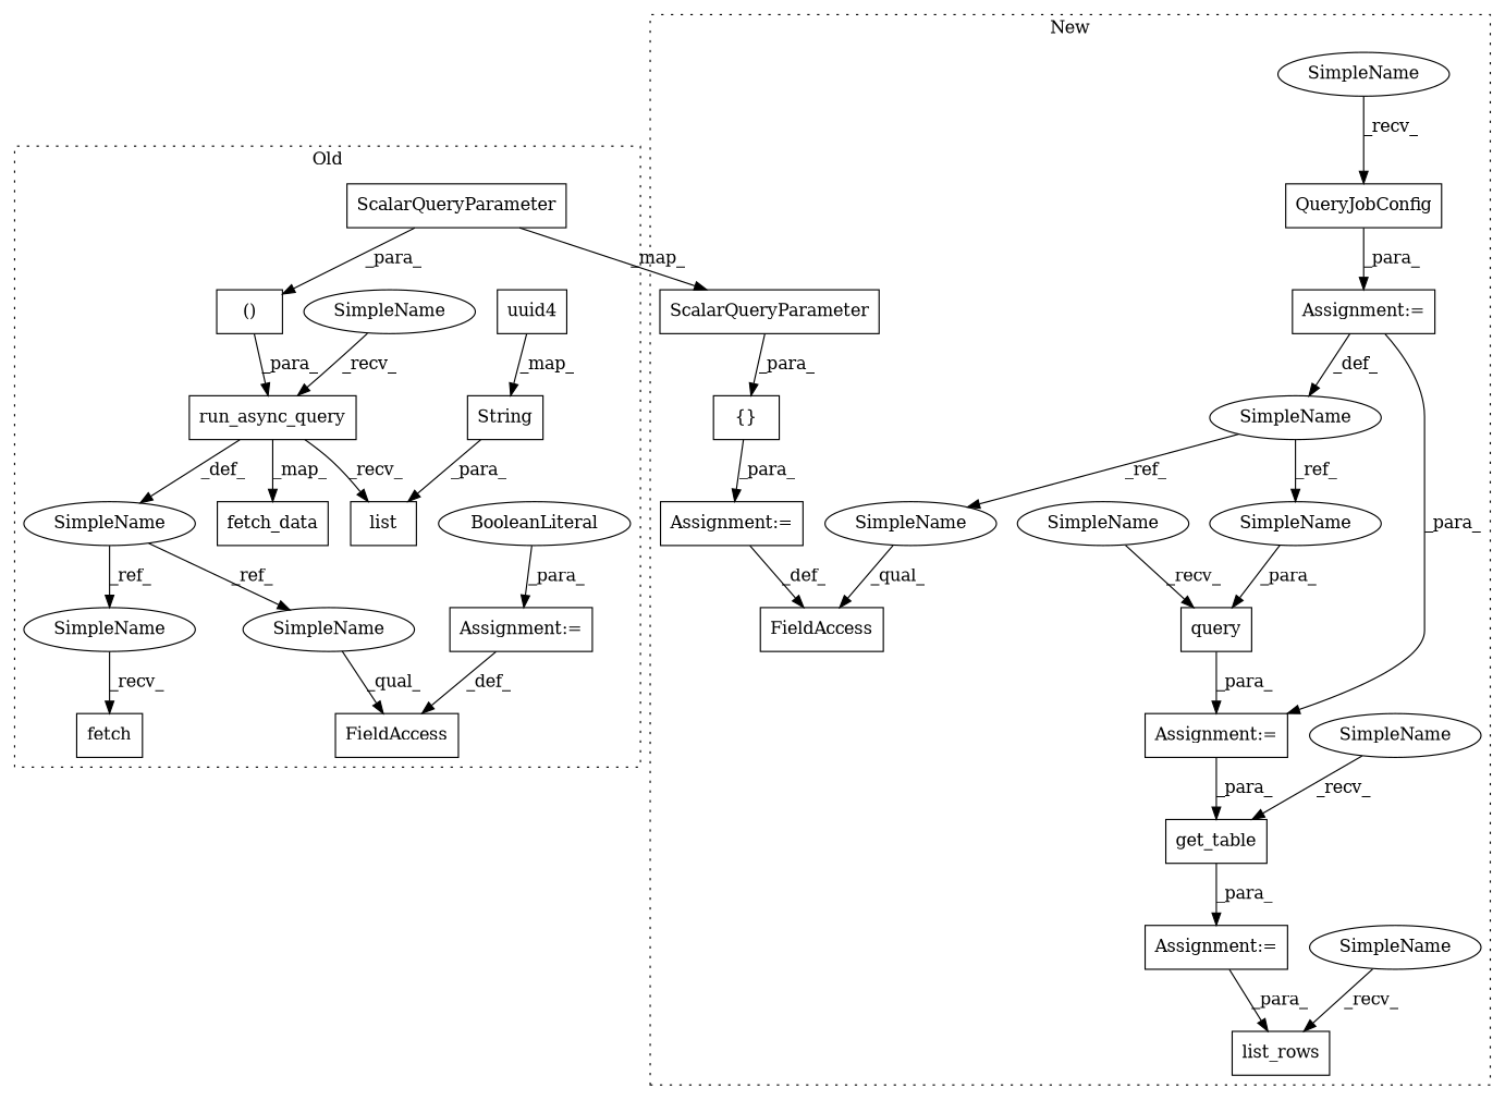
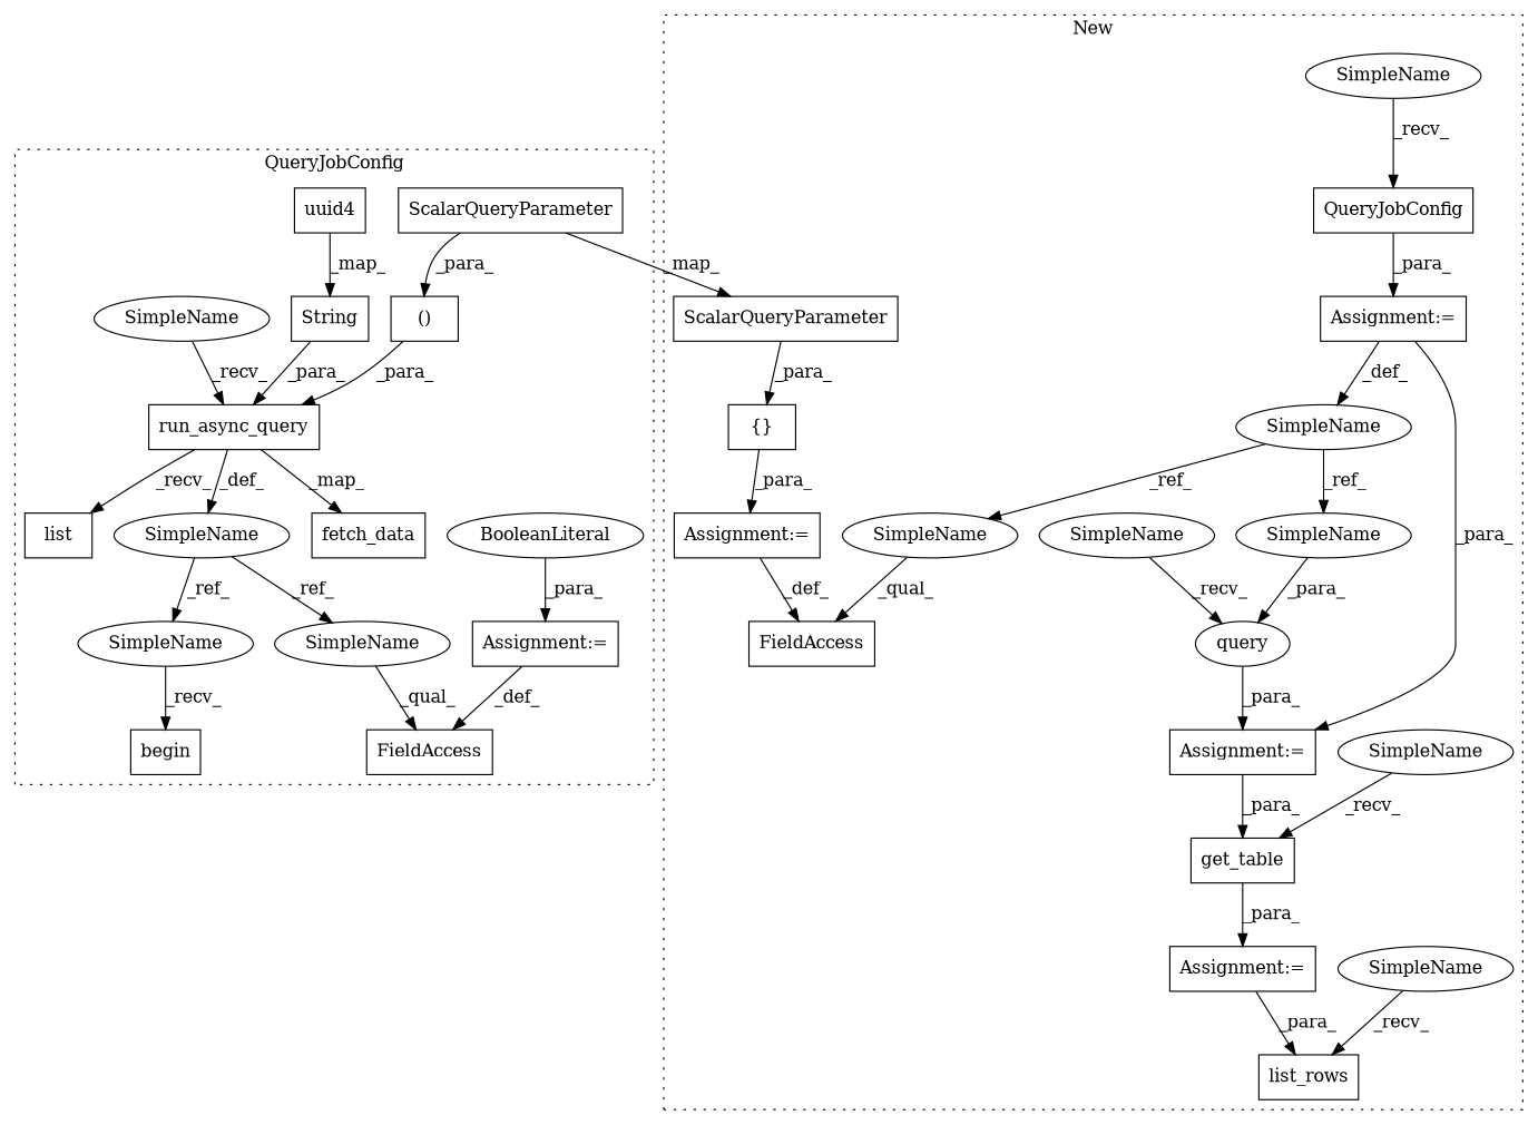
  digraph {
    node [a=32 l=1 s=2632 shape=box]
    n1 [l=8 label=list s=2778]
    n2 [l="7,1" label=String s="2470,2489"]
    n3 [l="16,2" label=run_async_query s="2454,2624"]
    n4 [a=22 l=24 label=FieldAccess]
    n5 [a=42 l=9 label=SimpleName s=2437 shape=ellipse]
-   n6 [l=7 label=fetch s=2678]
+   n6 [l=7 label=begin s=2678]
    n7 [l=12 label=fetch_data s=2873]
    n8 [l=7 label=uuid4 s=2482]
    n9 [a=7 label="Assignment:=" s=2656]
    n10 [a=9 l=5 label=BooleanLiteral s=2657 shape=ellipse]
    n11 [a=106 l=122 label="()" s=2502]
    n12 [l="21,1" label=ScalarQueryParameter s="2511,2556"]
    n13 [a=42 l=9 label=SimpleName s=2668 shape=ellipse]
    n14 [a=42 l=9 label=SimpleName shape=ellipse]
    n15 [a=42 l=6 label=SimpleName s=2447 shape=ellipse]
-   n16 [l="6,1" label=query s="2921,2943"]
+   n16 [l="6,1" label=query s="2921,2943" shape=ellipse]
    n17 [a=7 label="Assignment:=" s=3028]
    n18 [a=7 label="Assignment:=" s=2913]
    n19 [l="10,1" label=list_rows s="3144,3159"]
    n20 [a=42 l=10 label=SimpleName s=2816 shape=ellipse]
    n21 [a=22 l=27 label=FieldAccess s=2858]
    n22 [l=16 label=QueryJobConfig s=2836]
    n23 [l="10,1" label=get_table s="3036,3067"]
    n24 [a=7 label="Assignment:=" s=2826]
    n25 [a=7 label="Assignment:=" s=2885]
    n26 [a=4 l="1,1" label="{}" s="2698,2809"]
    n27 [l="21,1" label=ScalarQueryParameter s="2708,2753"]
    n28 [a=42 l=10 label=SimpleName s=2858 shape=ellipse]
    n29 [a=42 l=10 label=SimpleName s=2933 shape=ellipse]
    n30 [a=42 l=6 label=SimpleName s=3029 shape=ellipse]
    n31 [a=42 l=6 label=SimpleName s=2914 shape=ellipse]
    n32 [a=42 l=6 label=SimpleName s=3137 shape=ellipse]
    n33 [a=42 l=8 label=SimpleName s=2827 shape=ellipse]
    subgraph cluster_1 {
-     label=Old
+     label=QueryJobConfig
      style=dotted
      n1
      n2
      n3
      n4
      n5
      n6
      n7
      n8
      n9
      n10
      n11
      n12
      n13
      n14
      n15
    }
    subgraph cluster_2 {
      label=New
      style=dotted
      n16
      n17
      n18
      n19
      n20
      n21
      n22
      n23
      n24
      n25
      n26
      n27
      n28
      n29
      n30
      n31
      n32
      n33
    }
-   n2 -> n1 [label=_para_]
+   n2 -> n3 [label=_para_]
    n3 -> n1 [label=_recv_]
    n3 -> n5 [label=_def_]
    n3 -> n7 [label=_map_]
    n5 -> n13 [label=_ref_]
    n5 -> n14 [label=_ref_]
    n8 -> n2 [label=_map_]
    n9 -> n4 [label=_def_]
    n10 -> n9 [label=_para_]
    n11 -> n3 [label=_para_]
    n12 -> n11 [label=_para_]
    n12 -> n27 [label=_map_]
    n13 -> n6 [label=_recv_]
    n14 -> n4 [label=_qual_]
    n15 -> n3 [label=_recv_]
    n16 -> n18 [label=_para_]
    n17 -> n19 [label=_para_]
    n18 -> n23 [label=_para_]
    n20 -> n28 [label=_ref_]
    n20 -> n29 [label=_ref_]
    n22 -> n24 [label=_para_]
    n23 -> n17 [label=_para_]
    n24 -> n18 [label=_para_]
    n24 -> n20 [label=_def_]
    n25 -> n21 [label=_def_]
    n26 -> n25 [label=_para_]
    n27 -> n26 [label=_para_]
    n28 -> n21 [label=_qual_]
    n29 -> n16 [label=_para_]
    n30 -> n23 [label=_recv_]
    n31 -> n16 [label=_recv_]
    n32 -> n19 [label=_recv_]
    n33 -> n22 [label=_recv_]
  }
